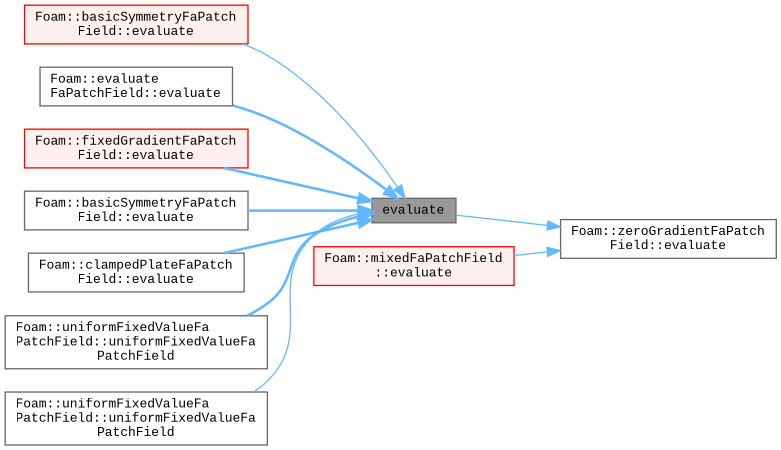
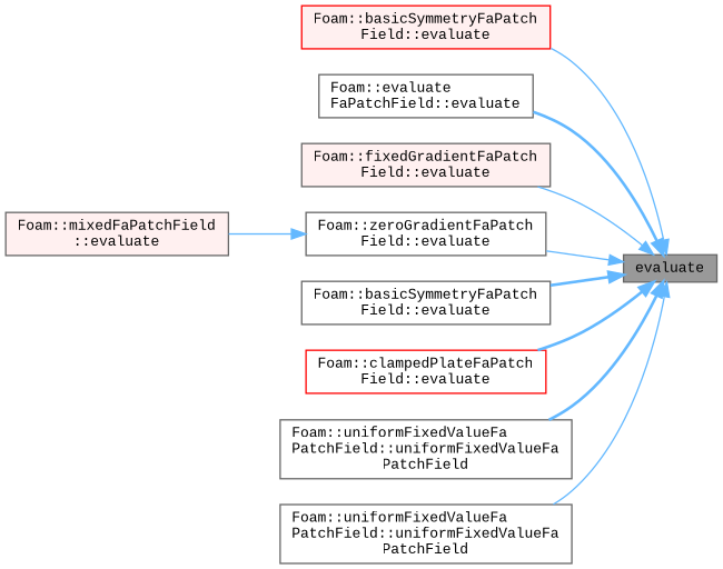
  digraph {
    fontname="Liberation Mono"
    rankdir=RL
    node [color=grey40 fillcolor=white fontname="Liberation Mono" fontsize=10 shape=box style=filled]
    edge [color=steelblue1 dir=back fontname="Liberation Mono" fontsize=10 labelfontname=Helvetica labelfontsize=10 style=bold]
    n1 [color=gray40 fillcolor=grey60 fontcolor=black height=0.2 label=evaluate width=0.4]
    n2 [color=red fillcolor="#FFF0F0" height=0.2 label="Foam::basicSymmetryFaPatch\lField::evaluate" width=0.4]
    n3 [height=0.2 label="Foam::evaluate\lFaPatchField::evaluate" width=0.4]
-   n4 [color=red fillcolor="#FFF0F0" height=0.2 label="Foam::fixedGradientFaPatch\lField::evaluate" width=0.4]
+   n4 [fillcolor="#FFF0F0" height=0.2 label="Foam::fixedGradientFaPatch\lField::evaluate" width=0.4]
    n5 [height=0.2 label="Foam::zeroGradientFaPatch\lField::evaluate" width=0.4]
    n6 [height=0.2 label="Foam::basicSymmetryFaPatch\lField::evaluate" width=0.4]
-   n7 [height=0.2 label="Foam::clampedPlateFaPatch\lField::evaluate" width=0.4]
+   n7 [color=red height=0.2 label="Foam::clampedPlateFaPatch\lField::evaluate" width=0.4]
    n8 [height=0.2 label="Foam::uniformFixedValueFa\lPatchField::uniformFixedValueFa\lPatchField" width=0.4]
    n9 [height=0.2 label="Foam::uniformFixedValueFa\lPatchField::uniformFixedValueFa\lPatchField" width=0.4]
-   n10 [color=red fillcolor="#FFF0F0" height=0.2 label="Foam::mixedFaPatchField\l::evaluate" width=0.4]
+   n10 [fillcolor="#FFF0F0" height=0.2 label="Foam::mixedFaPatchField\l::evaluate" width=0.4]
    n1 -> n2 [style=solid]
    n1 -> n3
-   n1 -> n4
-   n5 -> n1 [style=solid]
+   n1 -> n4 [style=solid]
+   n1 -> n5 [style=solid]
    n1 -> n6
    n1 -> n7
    n1 -> n8
    n1 -> n9 [style=solid]
    n5 -> n10 [style=solid]
  }
